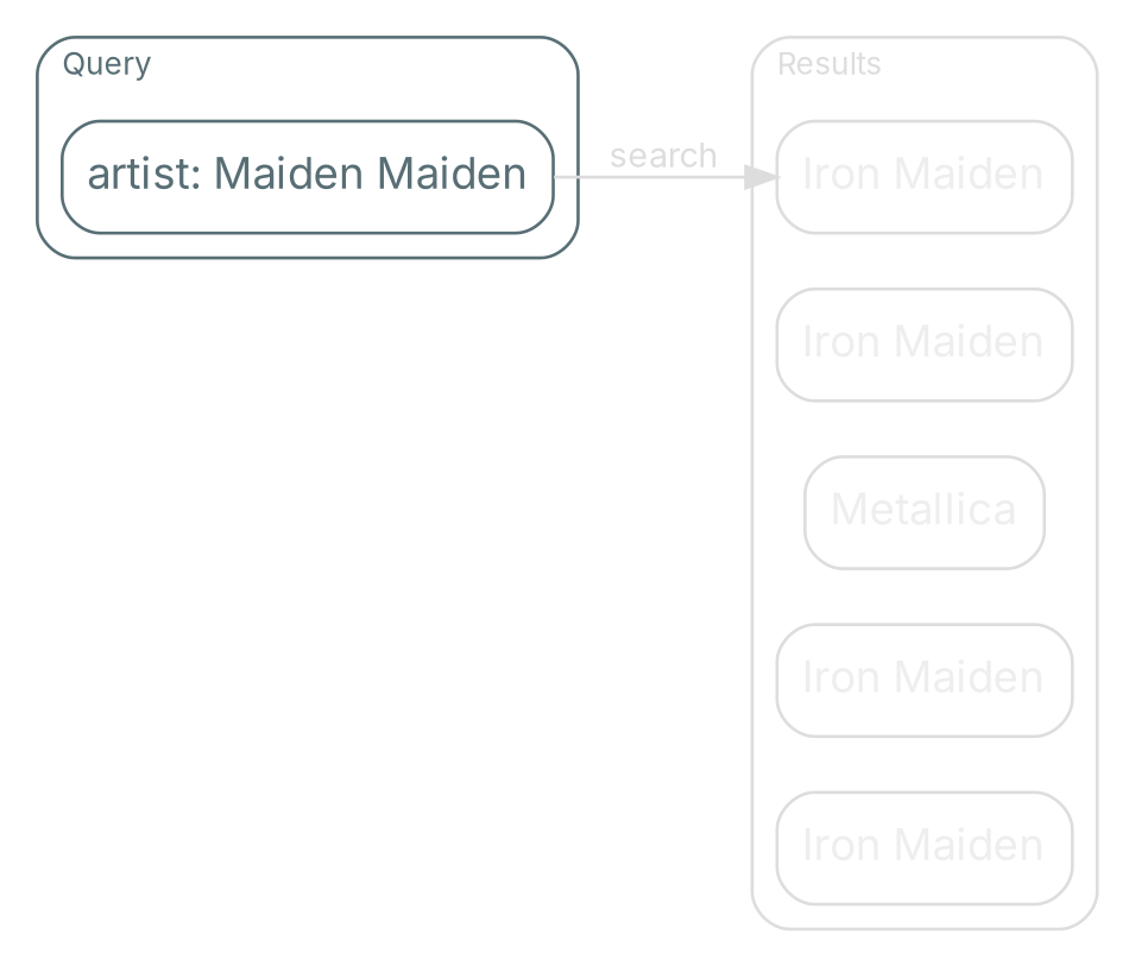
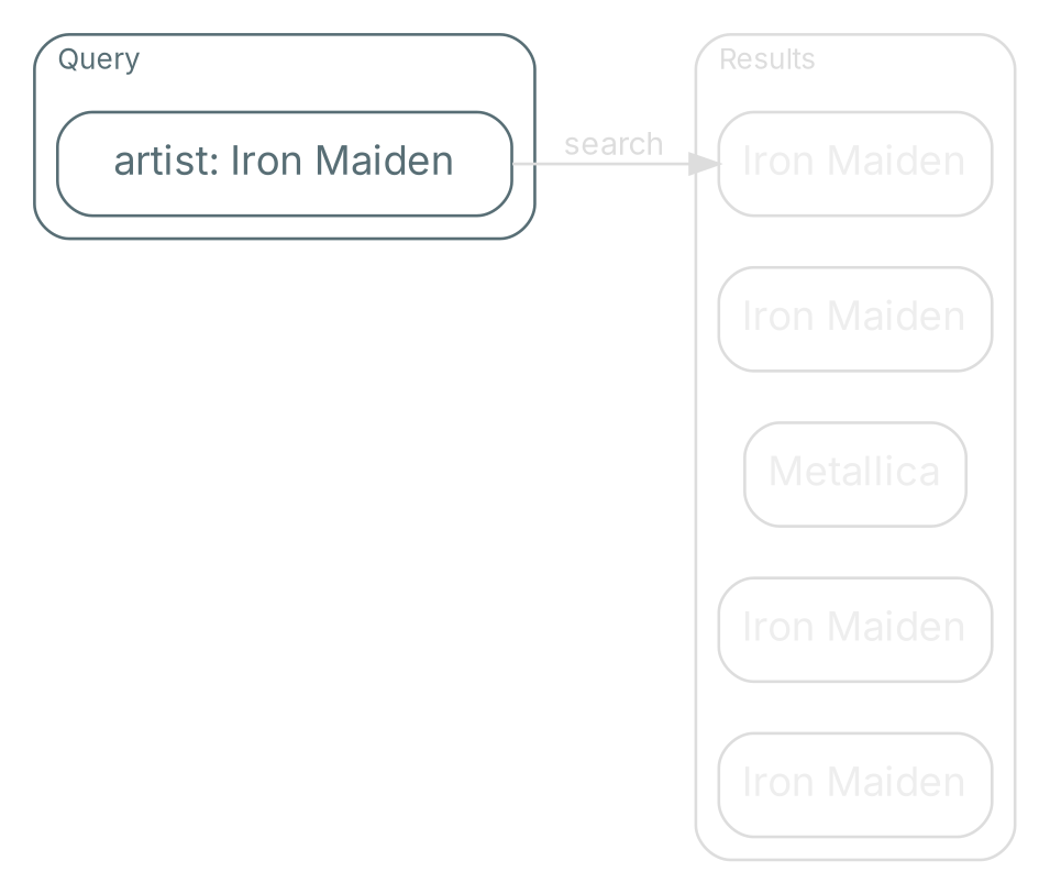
  digraph {
    compound=true
    rankdir=LR
    node [color="#dddddd" fillcolor="#ffffff" fontcolor="#eeeeee" fontname="Inter,Arial" shape=rectangle style="rounded,filled"]
-   n1 [color="#586E75" fontcolor="#586E75" label="artist: Maiden Maiden"]
+   n1 [color="#586E75" fontcolor="#586E75" label="artist: Iron Maiden"]
    n2 [label="Iron Maiden"]
    n3 [label="Iron Maiden"]
    n4 [label=Metallica]
    n5 [label="Iron Maiden"]
    n6 [label="Iron Maiden"]
    subgraph cluster_1 {
      color="#586E75"
      fontcolor="#586E75"
      fontname="Inter,Arial"
      fontsize=10
      label=Query
      labeljust=l
      style=rounded
      n1
    }
    subgraph cluster_2 {
      color="#dddddd"
      fontcolor="#dddddd"
      fontname="Inter,Arial"
      fontsize=10
      label=Results
      labeljust=l
      style=rounded
      n2
      n3
      n4
      n5
      n6
    }
    n1 -> n2 [color="#dddddd" fontcolor="#dddddd" fontname="Inter,Arial" fontsize=11 label=search]
  }
